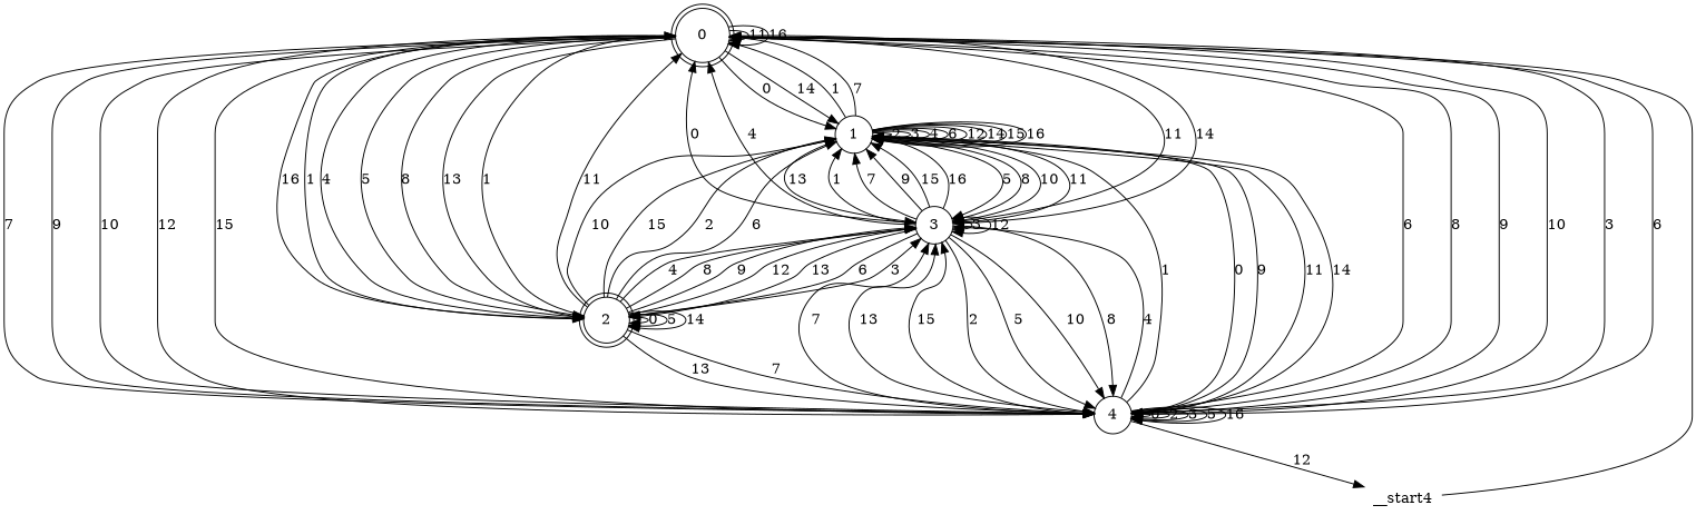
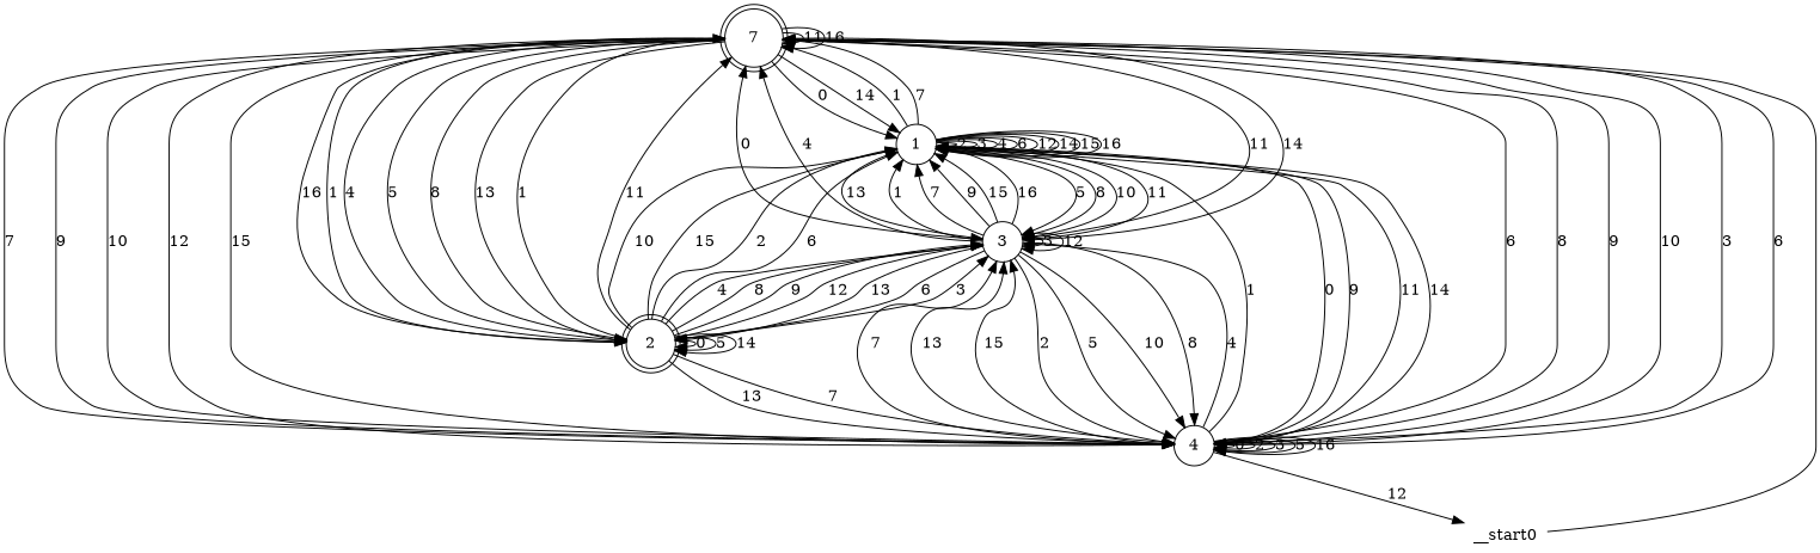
  digraph {
    node [shape=circle]
-   n1 [label=0 shape=doublecircle]
+   n1 [label=7 shape=doublecircle]
    n2 [label=1]
    n3 [label=2 shape=doublecircle]
    n4 [label=4]
    n5 [label=3]
-   __start0 [height=0 shape=none width=0 label=__start4]
+   __start0 [height=0 shape=none width=0]
    n1 -> n1 [label=11]
    n1 -> n1 [label=16]
    n1 -> n2 [label=0]
    n1 -> n2 [label=14]
    n1 -> n3 [label=1]
    n1 -> n3 [label=4]
    n1 -> n3 [label=5]
    n1 -> n3 [label=8]
    n1 -> n3 [label=13]
    n1 -> n4 [label=3]
    n1 -> n4 [label=6]
    n1 -> n4 [label=7]
    n1 -> n4 [label=9]
    n1 -> n4 [label=10]
    n1 -> n4 [label=12]
    n1 -> n4 [label=15]
    n2 -> n1 [label=1]
    n2 -> n1 [label=7]
    n2 -> n2 [label=2]
    n2 -> n2 [label=3]
    n2 -> n2 [label=4]
    n2 -> n2 [label=6]
    n2 -> n2 [label=12]
    n2 -> n2 [label=14]
    n2 -> n2 [label=15]
    n2 -> n2 [label=16]
    n2 -> n4 [label=0]
    n2 -> n4 [label=9]
    n2 -> n5 [label=5]
    n2 -> n5 [label=8]
    n2 -> n5 [label=10]
    n2 -> n5 [label=11]
    n2 -> n5 [label=13]
    n3 -> n1 [label=1]
    n3 -> n1 [label=11]
    n3 -> n1 [label=16]
    n3 -> n2 [label=2]
    n3 -> n2 [label=6]
    n3 -> n2 [label=10]
    n3 -> n2 [label=15]
    n3 -> n3 [label=0]
    n3 -> n3 [label=5]
    n3 -> n3 [label=14]
    n3 -> n4 [label=7]
    n3 -> n4 [label=13]
    n3 -> n5 [label=3]
    n3 -> n5 [label=4]
    n3 -> n5 [label=8]
    n3 -> n5 [label=9]
    n3 -> n5 [label=12]
    n4 -> n1 [label=6]
    n4 -> n1 [label=8]
    n4 -> n1 [label=9]
    n4 -> n1 [label=10]
    n4 -> n2 [label=1]
    n4 -> n2 [label=11]
    n4 -> n2 [label=14]
    n4 -> n4 [label=0]
    n4 -> n4 [label=2]
    n4 -> n4 [label=3]
    n4 -> n4 [label=5]
    n4 -> n4 [label=16]
    n4 -> n5 [label=4]
    n4 -> n5 [label=7]
    n4 -> n5 [label=13]
    n4 -> n5 [label=15]
    n4 -> __start0 [label=12]
    n5 -> n1 [label=0]
    n5 -> n1 [label=4]
    n5 -> n1 [label=11]
    n5 -> n1 [label=14]
    n5 -> n2 [label=1]
    n5 -> n2 [label=7]
    n5 -> n2 [label=9]
    n5 -> n2 [label=15]
    n5 -> n2 [label=16]
    n5 -> n3 [label=6]
    n5 -> n3 [label=13]
    n5 -> n4 [label=2]
    n5 -> n4 [label=5]
    n5 -> n4 [label=8]
    n5 -> n4 [label=10]
    n5 -> n5 [label=3]
    n5 -> n5 [label=12]
    __start0 -> n1
  }
